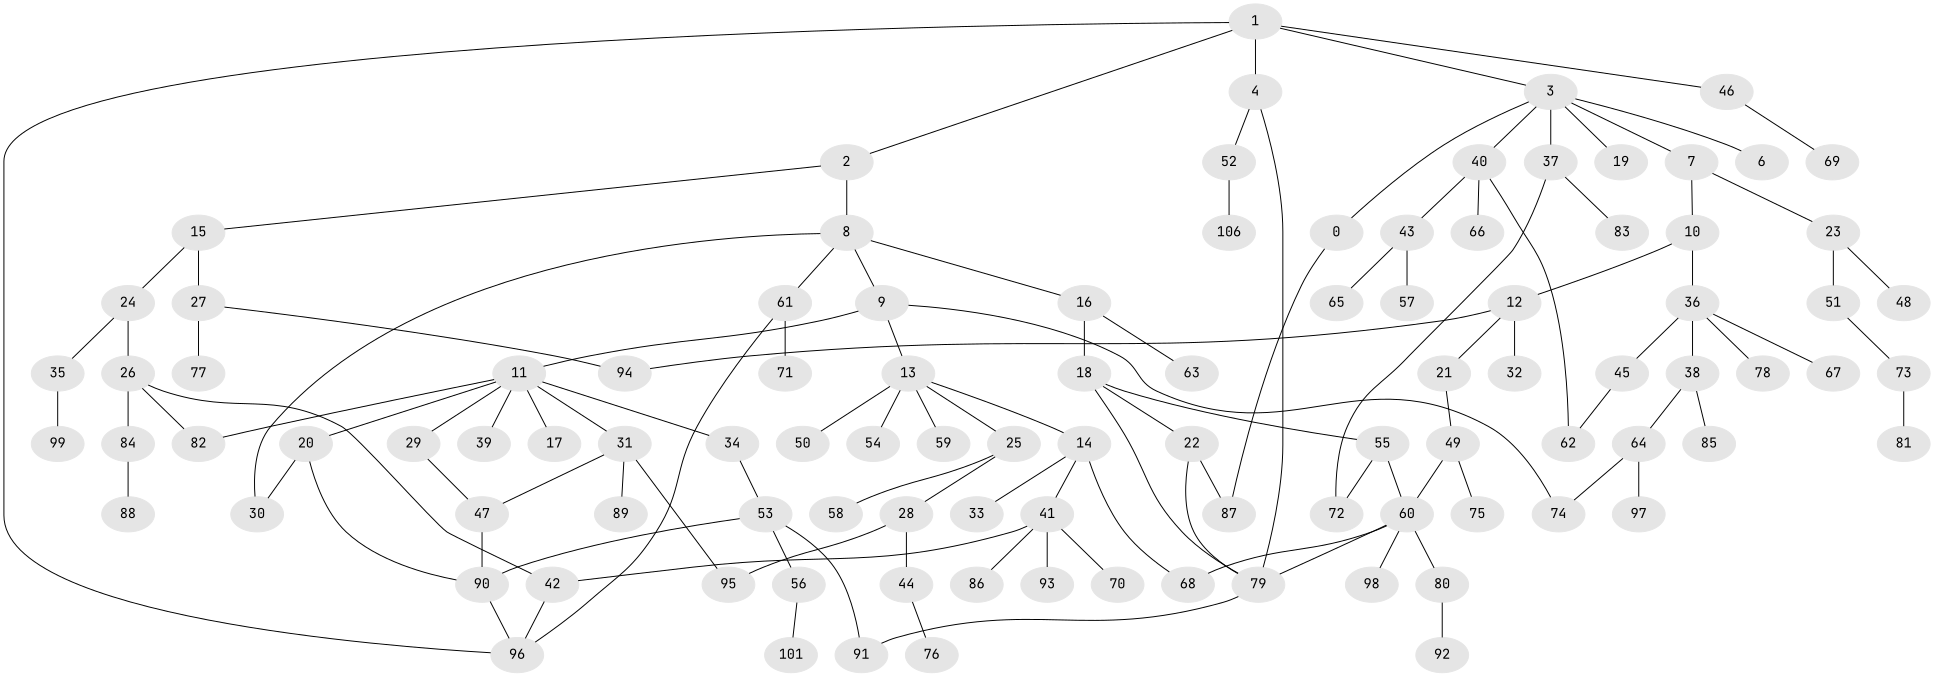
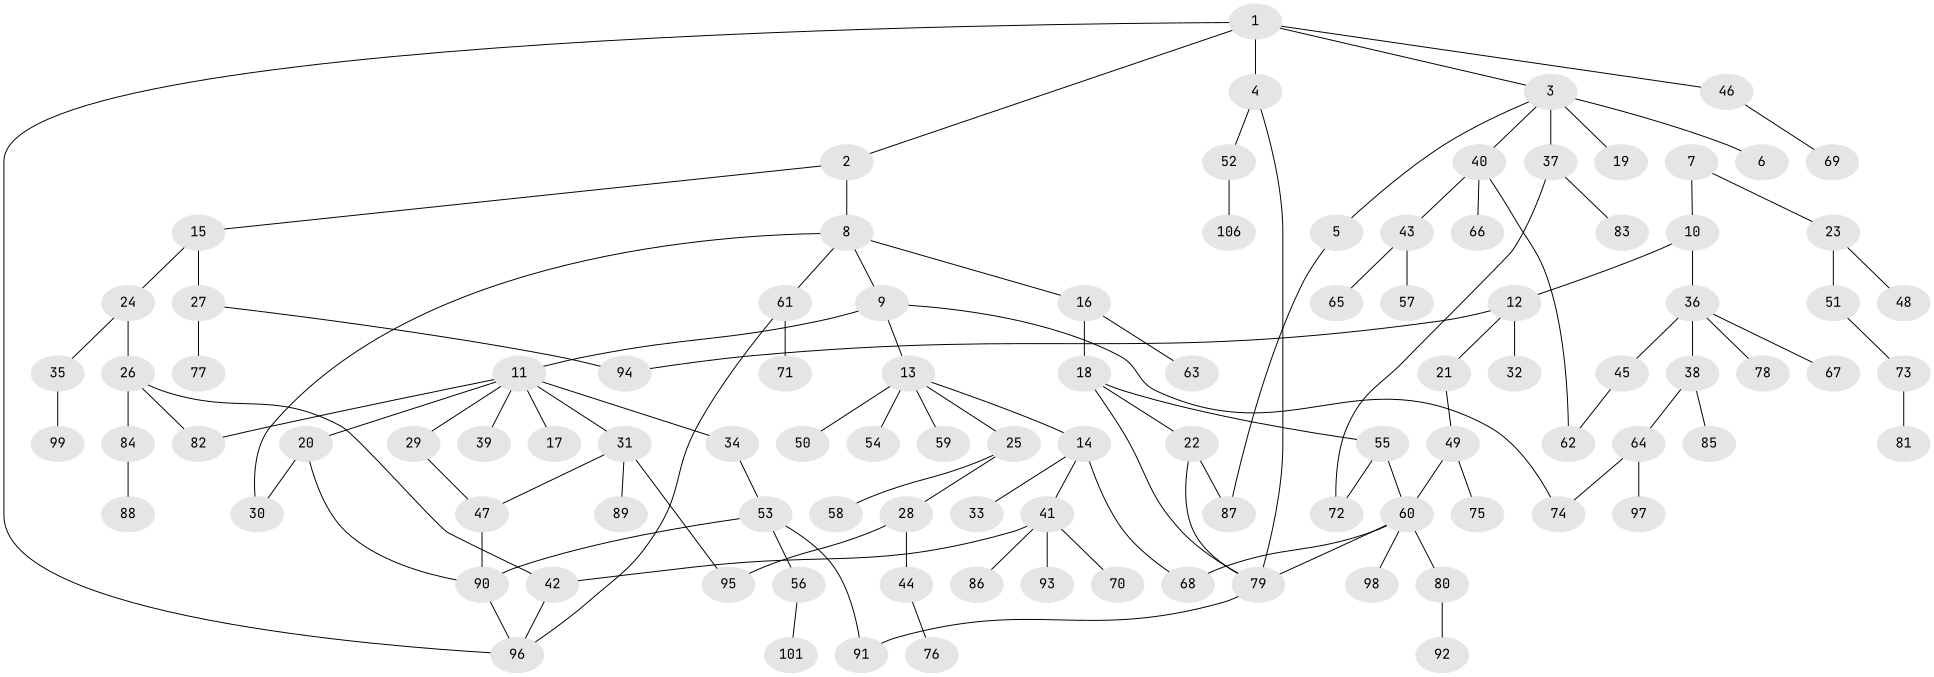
  graph {
    fontname="JetBrains Mono"
    node [color=gray90 fontname="JetBrains Mono" style=filled]
    edge [fontname="JetBrains Mono"]
    1
    2
    3
    4
    46
    96
    8
    15
-   5 [label=0]
+   5
    6
    7
    19
    37
    40
    52
    79
    69
    9
    16
    30
    61
    24
    27
    87
    10
    23
    72
    83
    43
    62
    66
    n32 [label=106]
    91
    12
    36
    48
    51
    11
    13
    74
    18
    63
    71
    17
    20
    29
    31
    34
    39
    82
    14
    25
    50
    54
    59
    21
    32
    94
    38
    45
    67
    78
    90
    47
    95
    89
    53
    49
    33
    41
    68
    28
    58
    42
    70
    86
    93
    26
    35
    77
    22
    55
    60
    75
    73
    84
    99
    44
    88
    76
    56
    64
    85
    97
    57
    65
    80
    98
    81
    101
    92
    1 -- 2
    1 -- 3
    1 -- 4
    1 -- 46
    1 -- 96
    2 -- 8
    2 -- 15
    3 -- 5
    3 -- 6
-   3 -- 7
    3 -- 19
    3 -- 37
    3 -- 40
    4 -- 52
    4 -- 79
    46 -- 69
    8 -- 9
    8 -- 16
    8 -- 30
    8 -- 61
    15 -- 24
    15 -- 27
    5 -- 87
    7 -- 10
    7 -- 23
    37 -- 72
    37 -- 83
    40 -- 43
    40 -- 62
    40 -- 66
    52 -- n32
    79 -- 91
    9 -- 11
    9 -- 13
    9 -- 74
    16 -- 18
    16 -- 63
    61 -- 96
    61 -- 71
    24 -- 26
    24 -- 35
    27 -- 94
    27 -- 77
    10 -- 12
    10 -- 36
    23 -- 48
    23 -- 51
    43 -- 57
    43 -- 65
    12 -- 21
    12 -- 32
    12 -- 94
    36 -- 38
    36 -- 45
    36 -- 67
    36 -- 78
    51 -- 73
    11 -- 17
    11 -- 20
    11 -- 29
    11 -- 31
    11 -- 34
    11 -- 39
    11 -- 82
    13 -- 14
    13 -- 25
    13 -- 50
    13 -- 54
    13 -- 59
    18 -- 79
    18 -- 22
    18 -- 55
    20 -- 30
    20 -- 90
    29 -- 47
    31 -- 47
    31 -- 95
    31 -- 89
    34 -- 53
    14 -- 33
    14 -- 41
    14 -- 68
    25 -- 28
    25 -- 58
    21 -- 49
    38 -- 64
    38 -- 85
    45 -- 62
    90 -- 96
    47 -- 90
    53 -- 91
    53 -- 90
    53 -- 56
    49 -- 60
    49 -- 75
    41 -- 42
    41 -- 70
    41 -- 86
    41 -- 93
    28 -- 95
    28 -- 44
    42 -- 96
    26 -- 82
    26 -- 42
    26 -- 84
    35 -- 99
    22 -- 79
    22 -- 87
    55 -- 72
    55 -- 60
    60 -- 79
    60 -- 68
    60 -- 80
    60 -- 98
    73 -- 81
    84 -- 88
    44 -- 76
    56 -- 101
    64 -- 74
    64 -- 97
    80 -- 92
  }
